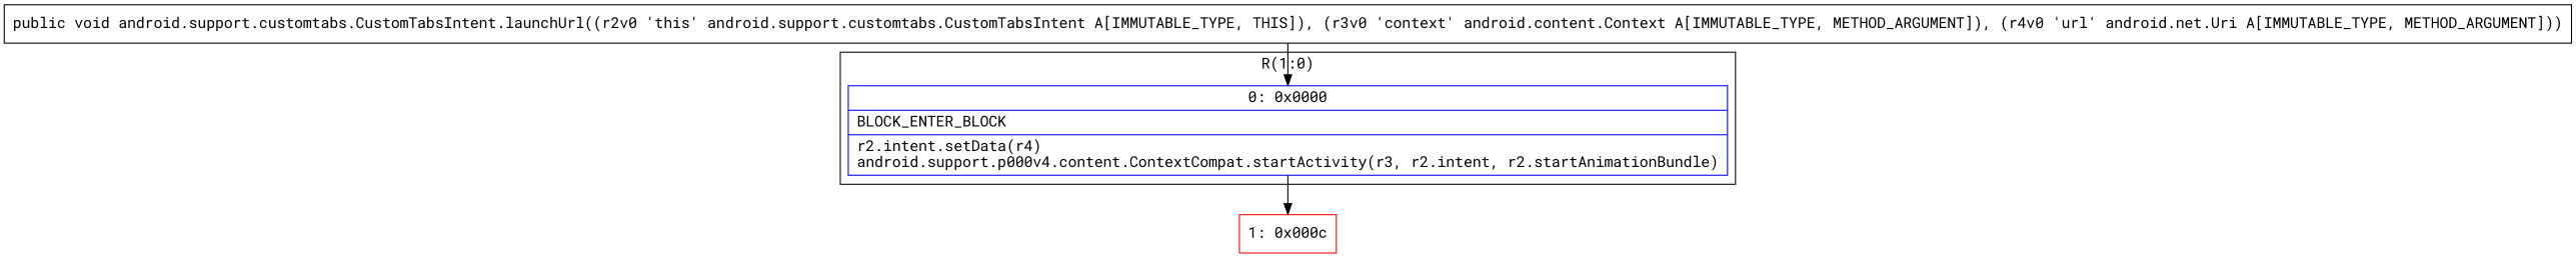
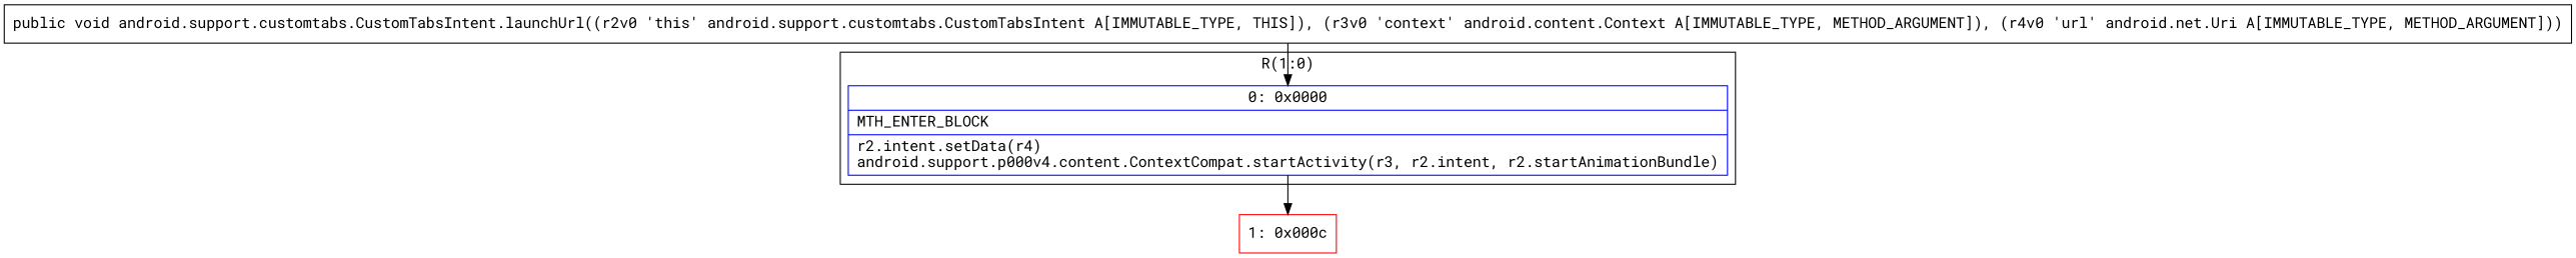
  digraph {
    fontname="Roboto Mono"
    node [shape=record fontname="Roboto Mono"]
    edge [fontname="Roboto Mono"]
-   n1 [color=blue label="{0\:\ 0x0000|BLOCK_ENTER_BLOCK\l|r2.intent.setData(r4)\landroid.support.p000v4.content.ContextCompat.startActivity(r3, r2.intent, r2.startAnimationBundle)\l}"]
+   n1 [color=blue label="{0\:\ 0x0000|MTH_ENTER_BLOCK\l|r2.intent.setData(r4)\landroid.support.p000v4.content.ContextCompat.startActivity(r3, r2.intent, r2.startAnimationBundle)\l}"]
    n2 [color=red label="{1\:\ 0x000c}"]
    n3 [label="{public void android.support.customtabs.CustomTabsIntent.launchUrl((r2v0 'this' android.support.customtabs.CustomTabsIntent A[IMMUTABLE_TYPE, THIS]), (r3v0 'context' android.content.Context A[IMMUTABLE_TYPE, METHOD_ARGUMENT]), (r4v0 'url' android.net.Uri A[IMMUTABLE_TYPE, METHOD_ARGUMENT])) }"]
    subgraph cluster_1 {
      label="R(1:0)"
      n1
    }
    n1 -> n2
    n3 -> n1
  }
